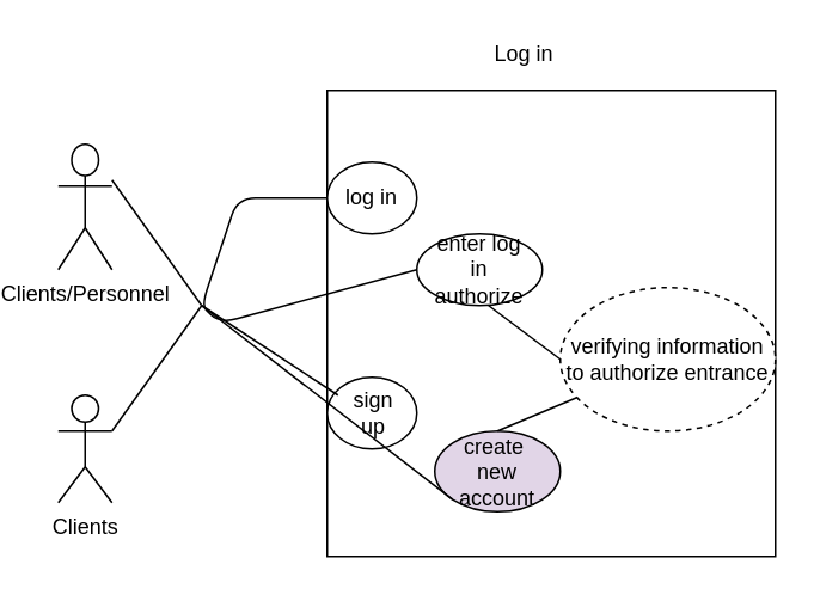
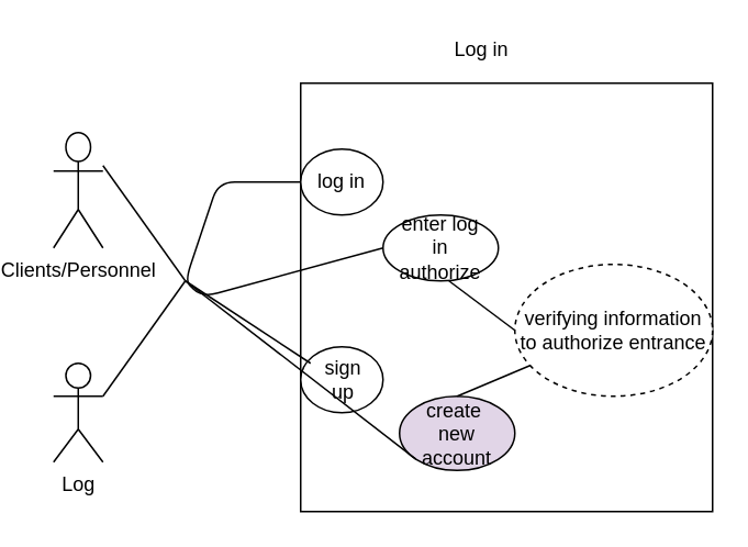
  <mxCell id="0" />
  <mxCell id="1" parent="0" />
  <mxCell id="2" value="" style="rounded=0;whiteSpace=wrap;html=1;" vertex="1" parent="1"><mxGeometry x="170" y="50" width="250" height="260" as="geometry" /></mxCell>
  <mxCell id="3" value="Clients/Personnel" style="shape=umlActor;verticalLabelPosition=bottom;verticalAlign=top;html=1;outlineConnect=0;" vertex="1" parent="1"><mxGeometry x="20" y="80" width="30" height="70" as="geometry" /></mxCell>
- <mxCell id="4" value="Clients" style="shape=umlActor;verticalLabelPosition=bottom;verticalAlign=top;html=1;outlineConnect=0;" vertex="1" parent="1"><mxGeometry x="20" y="220" width="30" height="60" as="geometry" /></mxCell>
+ <mxCell id="4" value="Log" style="shape=umlActor;verticalLabelPosition=bottom;verticalAlign=top;html=1;outlineConnect=0;" vertex="1" parent="1"><mxGeometry x="20" y="220" width="30" height="60" as="geometry" /></mxCell>
  <mxCell id="5" value="log in" style="ellipse;whiteSpace=wrap;html=1;" vertex="1" parent="1"><mxGeometry x="170" y="90" width="50" height="40" as="geometry" /></mxCell>
  <mxCell id="6" value="" style="ellipse;whiteSpace=wrap;html=1;" vertex="1" parent="1"><mxGeometry x="170" y="210" width="50" height="40" as="geometry" /></mxCell>
  <mxCell id="7" value="sign up" style="text;html=1;strokeColor=none;fillColor=none;align=center;verticalAlign=middle;whiteSpace=wrap;rounded=0;" vertex="1" parent="1"><mxGeometry x="176" y="220" width="40" height="20" as="geometry" /></mxCell>
  <mxCell id="8" value="create&amp;nbsp;&lt;br&gt;new&lt;br&gt;account" style="ellipse;whiteSpace=wrap;html=1;fillColor=#e1d5e7;" vertex="1" parent="1"><mxGeometry x="230" y="240" width="70" height="45" as="geometry" /></mxCell>
  <mxCell id="9" value="" style="ellipse;whiteSpace=wrap;html=1;" vertex="1" parent="1"><mxGeometry x="220" y="130" width="70" height="40" as="geometry" /></mxCell>
  <mxCell id="10" value="enter log in authorize" style="text;html=1;strokeColor=none;fillColor=none;align=center;verticalAlign=middle;whiteSpace=wrap;rounded=0;" vertex="1" parent="1"><mxGeometry x="240" y="140" width="30" height="20" as="geometry" /></mxCell>
  <mxCell id="11" value="verifying information to authorize entrance" style="ellipse;whiteSpace=wrap;html=1;dashed=1;" vertex="1" parent="1"><mxGeometry x="300" y="160" width="120" height="80" as="geometry" /></mxCell>
  <mxCell id="12" value="" style="endArrow=none;html=1;exitX=0;exitY=0.5;exitDx=0;exitDy=0;" edge="1" parent="1" source="9"><mxGeometry width="50" height="50" relative="1" as="geometry"><mxPoint x="260" y="170" as="sourcePoint" /><mxPoint x="170" y="110" as="targetPoint" /><Array as="points"><mxPoint x="110" y="180" /><mxPoint x="100" y="170" /><mxPoint x="120" y="110" /><mxPoint x="150" y="110" /></Array></mxGeometry></mxCell>
  <mxCell id="13" value="" style="endArrow=none;html=1;entryX=0;entryY=0;entryDx=0;entryDy=0;" edge="1" parent="1" target="7"><mxGeometry width="50" height="50" relative="1" as="geometry"><mxPoint x="100" y="170" as="sourcePoint" /><mxPoint x="310" y="120" as="targetPoint" /></mxGeometry></mxCell>
  <mxCell id="14" value="" style="endArrow=none;html=1;entryX=0;entryY=1;entryDx=0;entryDy=0;" edge="1" parent="1" target="8"><mxGeometry width="50" height="50" relative="1" as="geometry"><mxPoint x="100" y="170" as="sourcePoint" /><mxPoint x="230" y="260" as="targetPoint" /></mxGeometry></mxCell>
  <mxCell id="15" value="" style="endArrow=none;html=1;" edge="1" parent="1"><mxGeometry width="50" height="50" relative="1" as="geometry"><mxPoint x="50" y="100" as="sourcePoint" /><mxPoint x="100" y="170" as="targetPoint" /></mxGeometry></mxCell>
  <mxCell id="16" value="" style="endArrow=none;html=1;" edge="1" parent="1"><mxGeometry width="50" height="50" relative="1" as="geometry"><mxPoint x="50" y="240" as="sourcePoint" /><mxPoint x="100" y="170" as="targetPoint" /></mxGeometry></mxCell>
  <mxCell id="17" value="" style="endArrow=none;html=1;entryX=0;entryY=0.5;entryDx=0;entryDy=0;" edge="1" parent="1" target="11"><mxGeometry width="50" height="50" relative="1" as="geometry"><mxPoint x="260" y="170" as="sourcePoint" /><mxPoint x="310" y="120" as="targetPoint" /></mxGeometry></mxCell>
  <mxCell id="18" value="" style="endArrow=none;html=1;" edge="1" parent="1" target="11"><mxGeometry width="50" height="50" relative="1" as="geometry"><mxPoint x="265" y="240" as="sourcePoint" /><mxPoint x="310" y="120" as="targetPoint" /></mxGeometry></mxCell>
  <mxCell id="19" value="Log in" style="text;html=1;strokeColor=none;fillColor=none;align=center;verticalAlign=middle;whiteSpace=wrap;rounded=0;" vertex="1" parent="1"><mxGeometry x="260" y="20" width="40" height="20" as="geometry" /></mxCell>
